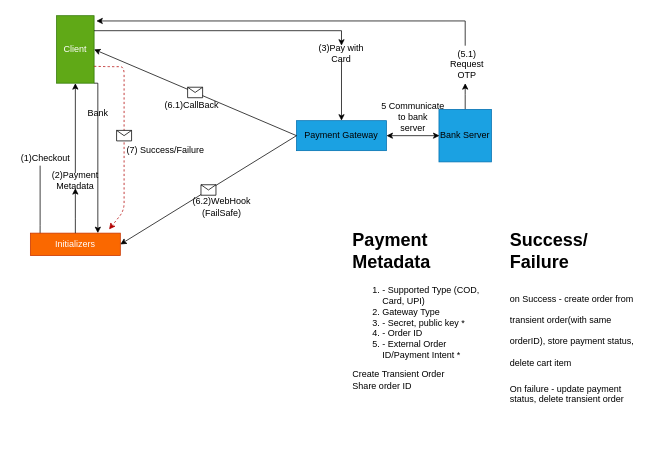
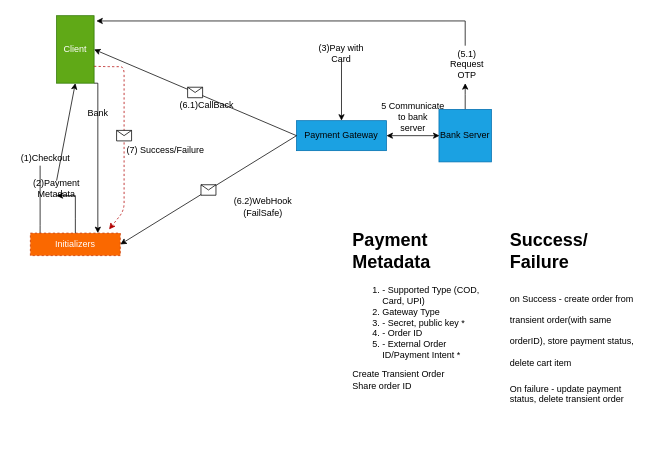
  <mxCell id="0" />
  <mxCell id="1" parent="0" />
  <mxCell id="2" style="edgeStyle=orthogonalEdgeStyle;rounded=0;orthogonalLoop=1;jettySize=auto;html=1;entryX=0.108;entryY=0.033;entryDx=0;entryDy=0;entryPerimeter=0;endArrow=none;" parent="1" source="12" target="6" edge="1"><mxGeometry relative="1" as="geometry"><Array as="points"><mxPoint x="53" y="300" /><mxPoint x="53" y="300" /></Array></mxGeometry></mxCell>
  <mxCell id="3" style="edgeStyle=orthogonalEdgeStyle;rounded=0;orthogonalLoop=1;jettySize=auto;html=1;entryX=0.5;entryY=0;entryDx=0;entryDy=0;" parent="1" source="15" target="7" edge="1"><mxGeometry relative="1" as="geometry" /></mxCell>
  <mxCell id="4" style="edgeStyle=orthogonalEdgeStyle;rounded=0;orthogonalLoop=1;jettySize=auto;html=1;exitX=1;exitY=1;exitDx=0;exitDy=0;entryX=0.75;entryY=0;entryDx=0;entryDy=0;" parent="1" source="5" target="6" edge="1"><mxGeometry relative="1" as="geometry"><Array as="points"><mxPoint x="130" y="110" /></Array></mxGeometry></mxCell>
  <mxCell id="5" value="Client" style="rounded=0;whiteSpace=wrap;html=1;fillColor=#60a917;strokeColor=#2D7600;fontColor=#ffffff;" parent="1" vertex="1"><mxGeometry x="75" y="20" width="50" height="90" as="geometry" /></mxCell>
- <mxCell id="6" value="Initializers" style="rounded=0;whiteSpace=wrap;html=1;fillColor=#fa6800;strokeColor=#C73500;fontColor=#ffffff;" parent="1" vertex="1"><mxGeometry x="40" y="310" width="120" height="30" as="geometry" /></mxCell>
+ <mxCell id="6" value="Initializers" style="rounded=0;whiteSpace=wrap;html=1;fillColor=#fa6800;strokeColor=#C73500;fontColor=#ffffff;dashed=1;" parent="1" vertex="1"><mxGeometry x="40" y="310" width="120" height="30" as="geometry" /></mxCell>
  <mxCell id="7" value="Payment Gateway" style="rounded=0;whiteSpace=wrap;html=1;fillColor=#1ba1e2;strokeColor=#006EAF;" parent="1" vertex="1"><mxGeometry x="395" y="160" width="120" height="40" as="geometry" /></mxCell>
  <mxCell id="8" style="edgeStyle=orthogonalEdgeStyle;rounded=0;orthogonalLoop=1;jettySize=auto;html=1;entryX=1.06;entryY=0.078;entryDx=0;entryDy=0;entryPerimeter=0;" parent="1" target="5" edge="1"><mxGeometry relative="1" as="geometry"><mxPoint x="620" y="60" as="sourcePoint" /><Array as="points"><mxPoint x="620" y="27" /></Array></mxGeometry></mxCell>
  <mxCell id="9" style="edgeStyle=orthogonalEdgeStyle;rounded=0;orthogonalLoop=1;jettySize=auto;html=1;" parent="1" source="10" edge="1"><mxGeometry relative="1" as="geometry"><mxPoint x="620" y="110" as="targetPoint" /></mxGeometry></mxCell>
  <mxCell id="10" value="Bank Server" style="whiteSpace=wrap;html=1;aspect=fixed;fillColor=#1ba1e2;strokeColor=#006EAF;" parent="1" vertex="1"><mxGeometry x="585" y="145" width="70" height="70" as="geometry" /></mxCell>
  <mxCell id="11" value="" style="endArrow=classic;startArrow=classic;html=1;" parent="1" source="7" edge="1"><mxGeometry width="50" height="50" relative="1" as="geometry"><mxPoint x="515" y="230" as="sourcePoint" /><mxPoint x="585.711" y="180" as="targetPoint" /></mxGeometry></mxCell>
  <mxCell id="12" value="(1)Checkout" style="text;html=1;align=center;verticalAlign=middle;resizable=0;points=[];autosize=1;" parent="1" vertex="1"><mxGeometry x="20" y="200" width="80" height="20" as="geometry" /></mxCell>
- <mxCell id="13" value="(2)Payment Metadata" style="text;html=1;strokeColor=none;fillColor=none;align=center;verticalAlign=middle;whiteSpace=wrap;rounded=0;" parent="1" vertex="1"><mxGeometry x="80" y="230" width="40" height="20" as="geometry" /></mxCell>
+ <mxCell id="13" value="(2)Payment Metadata" style="text;html=1;strokeColor=none;fillColor=none;align=center;verticalAlign=middle;whiteSpace=wrap;rounded=0;" parent="1" vertex="1"><mxGeometry x="55" y="240" width="40" height="20" as="geometry" /></mxCell>
  <mxCell id="14" style="edgeStyle=orthogonalEdgeStyle;rounded=0;orthogonalLoop=1;jettySize=auto;html=1;entryX=0.5;entryY=1;entryDx=0;entryDy=0;" parent="1" source="6" target="13" edge="1"><mxGeometry relative="1" as="geometry"><mxPoint x="145" y="310" as="sourcePoint" /><mxPoint x="125" y="65" as="targetPoint" /><Array as="points"><mxPoint x="100" y="290" /><mxPoint x="100" y="290" /></Array></mxGeometry></mxCell>
  <mxCell id="15" value="(3)Pay with Card" style="text;html=1;strokeColor=none;fillColor=none;align=center;verticalAlign=middle;whiteSpace=wrap;rounded=0;" parent="1" vertex="1"><mxGeometry x="410" y="60" width="90" height="20" as="geometry" /></mxCell>
- <mxCell id="16" style="edgeStyle=orthogonalEdgeStyle;rounded=0;orthogonalLoop=1;jettySize=auto;html=1;entryX=0.5;entryY=0;entryDx=0;entryDy=0;" parent="1" source="5" target="15" edge="1"><mxGeometry relative="1" as="geometry"><mxPoint x="125" y="65" as="sourcePoint" /><mxPoint x="455" y="160" as="targetPoint" /><Array as="points"><mxPoint x="455" y="40" /></Array></mxGeometry></mxCell>
  <mxCell id="17" value="" style="endArrow=classic;html=1;exitX=0;exitY=0.5;exitDx=0;exitDy=0;entryX=1;entryY=0.5;entryDx=0;entryDy=0;" parent="1" source="7" target="6" edge="1"><mxGeometry relative="1" as="geometry"><mxPoint x="355" y="230" as="sourcePoint" /><mxPoint x="455" y="230" as="targetPoint" /></mxGeometry></mxCell>
  <mxCell id="18" value="" style="shape=message;html=1;outlineConnect=0;" parent="17" vertex="1"><mxGeometry width="20" height="14" relative="1" as="geometry"><mxPoint x="-10" y="-7" as="offset" /></mxGeometry></mxCell>
- <mxCell id="19" value="(6.2)WebHook &lt;br&gt;(FailSafe)" style="text;html=1;align=center;verticalAlign=middle;resizable=0;points=[];autosize=1;" parent="1" vertex="1"><mxGeometry x="250" y="260" width="90" height="30" as="geometry" /></mxCell>
+ <mxCell id="19" value="(6.2)WebHook &lt;br&gt;(FailSafe)" style="text;html=1;align=center;verticalAlign=middle;resizable=0;points=[];autosize=1;" parent="1" vertex="1"><mxGeometry x="305" y="260" width="90" height="30" as="geometry" /></mxCell>
  <mxCell id="20" value="" style="endArrow=classic;html=1;entryX=1;entryY=0.5;entryDx=0;entryDy=0;" parent="1" target="5" edge="1"><mxGeometry relative="1" as="geometry"><mxPoint x="395" y="180" as="sourcePoint" /><mxPoint x="335" y="130" as="targetPoint" /></mxGeometry></mxCell>
  <mxCell id="21" value="" style="shape=message;html=1;outlineConnect=0;" parent="20" vertex="1"><mxGeometry width="20" height="14" relative="1" as="geometry"><mxPoint x="-10" y="-7" as="offset" /></mxGeometry></mxCell>
- <mxCell id="22" value="(6.1)CallBack" style="text;html=1;align=center;verticalAlign=middle;resizable=0;points=[];autosize=1;" parent="1" vertex="1"><mxGeometry x="210" y="130" width="90" height="20" as="geometry" /></mxCell>
+ <mxCell id="22" value="(6.1)CallBack" style="text;html=1;align=center;verticalAlign=middle;resizable=0;points=[];autosize=1;" parent="1" vertex="1"><mxGeometry x="230" y="130" width="90" height="20" as="geometry" /></mxCell>
  <mxCell id="23" value="" style="endArrow=classic;html=1;exitX=0.5;exitY=0;exitDx=0;exitDy=0;entryX=0.5;entryY=1;entryDx=0;entryDy=0;" parent="1" source="13" target="5" edge="1"><mxGeometry width="50" height="50" relative="1" as="geometry"><mxPoint x="95" y="210" as="sourcePoint" /><mxPoint x="145" y="160" as="targetPoint" /></mxGeometry></mxCell>
  <mxCell id="24" value="5 Communicate &lt;br&gt;to bank &lt;br&gt;server" style="text;html=1;align=center;verticalAlign=middle;resizable=0;points=[];autosize=1;" parent="1" vertex="1"><mxGeometry x="500" y="130" width="100" height="50" as="geometry" /></mxCell>
  <mxCell id="25" value="" style="endArrow=classic;html=1;exitX=1;exitY=0.75;exitDx=0;exitDy=0;entryX=0.875;entryY=-0.167;entryDx=0;entryDy=0;entryPerimeter=0;dashed=1;fillColor=#e51400;strokeColor=#B20000;" parent="1" source="5" target="6" edge="1"><mxGeometry relative="1" as="geometry"><mxPoint x="125" y="160" as="sourcePoint" /><mxPoint x="225" y="160" as="targetPoint" /><Array as="points"><mxPoint x="145" y="88" /><mxPoint x="165" y="88" /><mxPoint x="165" y="280" /></Array></mxGeometry></mxCell>
  <mxCell id="26" value="" style="shape=message;html=1;outlineConnect=0;" parent="25" vertex="1"><mxGeometry width="20" height="14" relative="1" as="geometry"><mxPoint x="-10" y="-7" as="offset" /></mxGeometry></mxCell>
  <mxCell id="27" value="(7) Success/Failure" style="text;html=1;align=center;verticalAlign=middle;resizable=0;points=[];autosize=1;" parent="1" vertex="1"><mxGeometry x="160" y="190" width="120" height="20" as="geometry" /></mxCell>
  <mxCell id="28" value="(5.1) Request OTP" style="text;html=1;strokeColor=none;fillColor=none;align=center;verticalAlign=middle;whiteSpace=wrap;rounded=0;" parent="1" vertex="1"><mxGeometry x="600" y="70" width="45" height="30" as="geometry" /></mxCell>
  <mxCell id="29" value="&lt;h1&gt;Payment Metadata&lt;/h1&gt;&lt;p&gt;&lt;/p&gt;&lt;ol&gt;&lt;li&gt;- Supported Type (COD, Card, UPI)&lt;/li&gt;&lt;li&gt;Gateway Type&lt;/li&gt;&lt;li&gt;- Secret, public key *&lt;/li&gt;&lt;li&gt;- Order ID&amp;nbsp;&lt;/li&gt;&lt;li&gt;- External Order ID/Payment Intent *&lt;/li&gt;&lt;/ol&gt;&lt;div&gt;Create Transient Order&lt;/div&gt;&lt;div&gt;Share order ID&lt;/div&gt;&lt;div&gt;&lt;br&gt;&lt;/div&gt;&lt;p&gt;&lt;/p&gt;" style="text;html=1;strokeColor=none;fillColor=none;spacing=5;spacingTop=-20;whiteSpace=wrap;overflow=hidden;rounded=0;" parent="1" vertex="1"><mxGeometry x="465" y="300" width="190" height="280" as="geometry" /></mxCell>
  <mxCell id="30" value="&lt;h1&gt;&lt;span&gt;Success/ Failure&lt;/span&gt;&lt;/h1&gt;&lt;h1&gt;&lt;span style=&quot;font-size: 12px ; font-weight: 400&quot;&gt;on Success - create order from transient order(with same orderID), store payment status, delete cart item&lt;/span&gt;&lt;/h1&gt;&lt;div&gt;&lt;span style=&quot;font-size: 12px ; font-weight: 400&quot;&gt;On failure - update payment status, delete transient order&lt;/span&gt;&lt;/div&gt;&lt;div&gt;&lt;span style=&quot;font-size: 12px ; font-weight: 400&quot;&gt;&lt;br&gt;&lt;/span&gt;&lt;/div&gt;" style="text;html=1;strokeColor=none;fillColor=none;spacing=5;spacingTop=-20;whiteSpace=wrap;overflow=hidden;rounded=0;" parent="1" vertex="1"><mxGeometry x="675" y="300" width="190" height="250" as="geometry" /></mxCell>
  <mxCell id="31" value="Bank" style="text;html=1;align=center;verticalAlign=middle;resizable=0;points=[];autosize=1;" parent="1" vertex="1"><mxGeometry x="100" y="140" width="60" height="20" as="geometry" /></mxCell>
